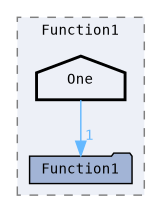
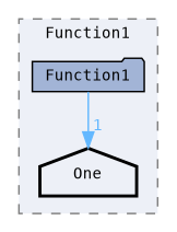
  digraph {
    compound=true
    fontname="DejaVu Sans Mono"
    node [color=black fontname="DejaVu Sans Mono" fontsize=10]
    n1 [fillcolor="#a2b4d6" height=0.2 label=Function1 shape=folder style=filled width=0.4]
    n2 [fillcolor="#edf0f7" height=0.2 label=One shape=house style="filled,bold" width=0.4]
    subgraph cluster_1 {
      bgcolor="#edf0f7"
      fontsize=10
      label=Function1
      pencolor=grey50
      style="filled,dashed"
      n1
      n2
    }
-   n2 -> n1 [color=steelblue1 fontcolor=steelblue1 fontname="DejaVu Sans Mono" fontsize=10 headlabel=1 labeldistance=1.5 labelfontname=Helvetica labelfontsize=10]
+   n1 -> n2 [color=steelblue1 fontcolor=steelblue1 fontname="DejaVu Sans Mono" fontsize=10 headlabel=1 labeldistance=1.5 labelfontname=Helvetica labelfontsize=10]
  }
